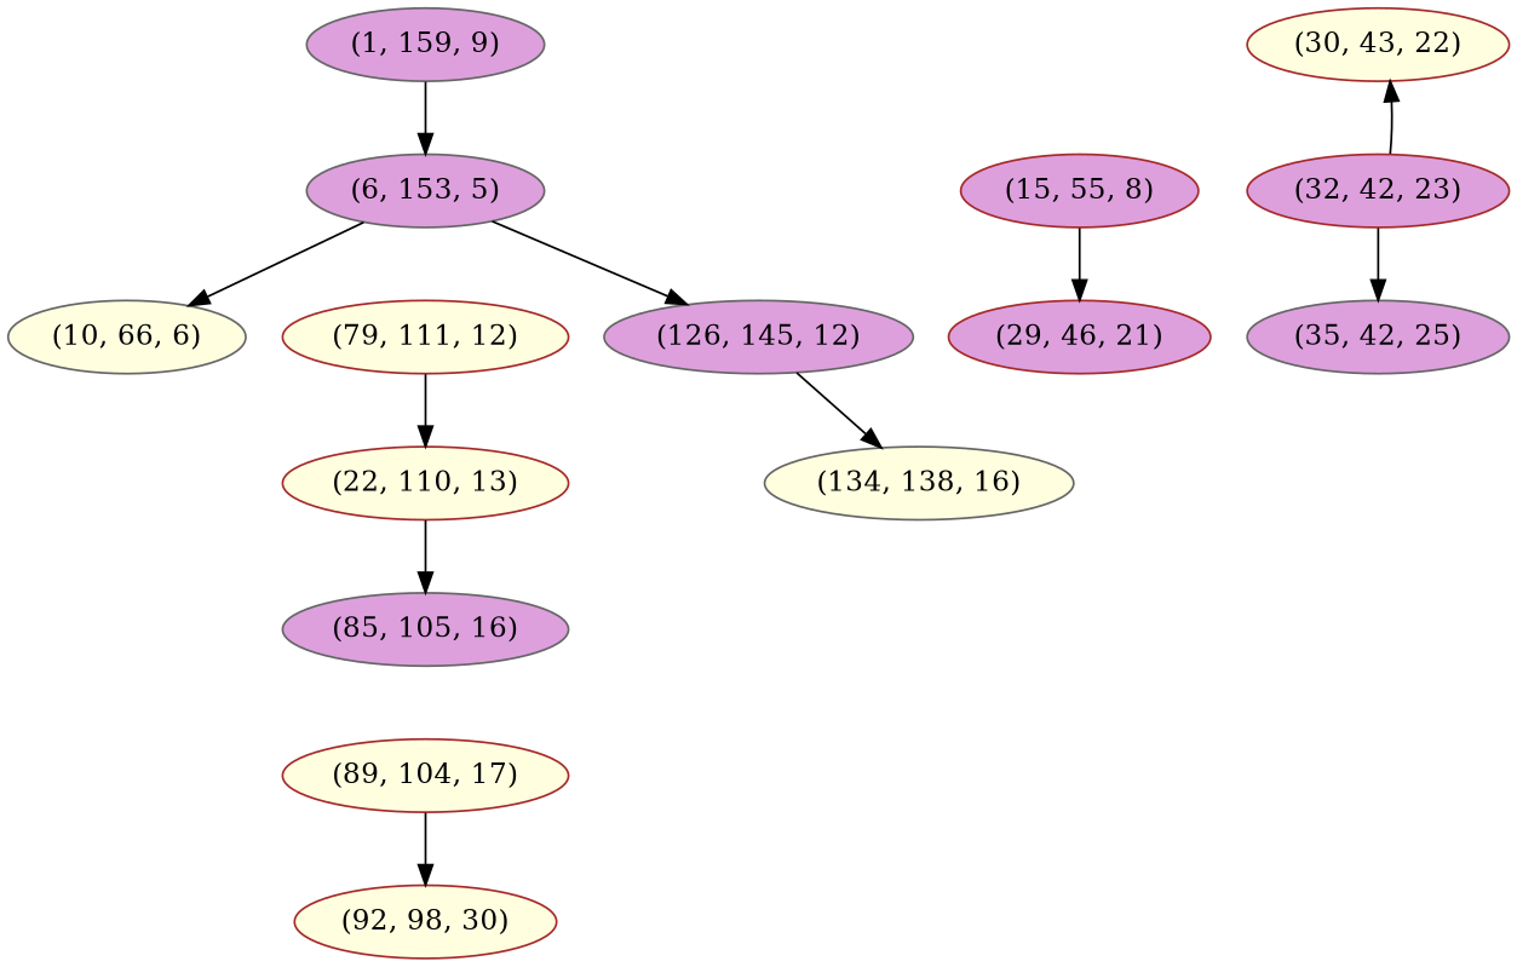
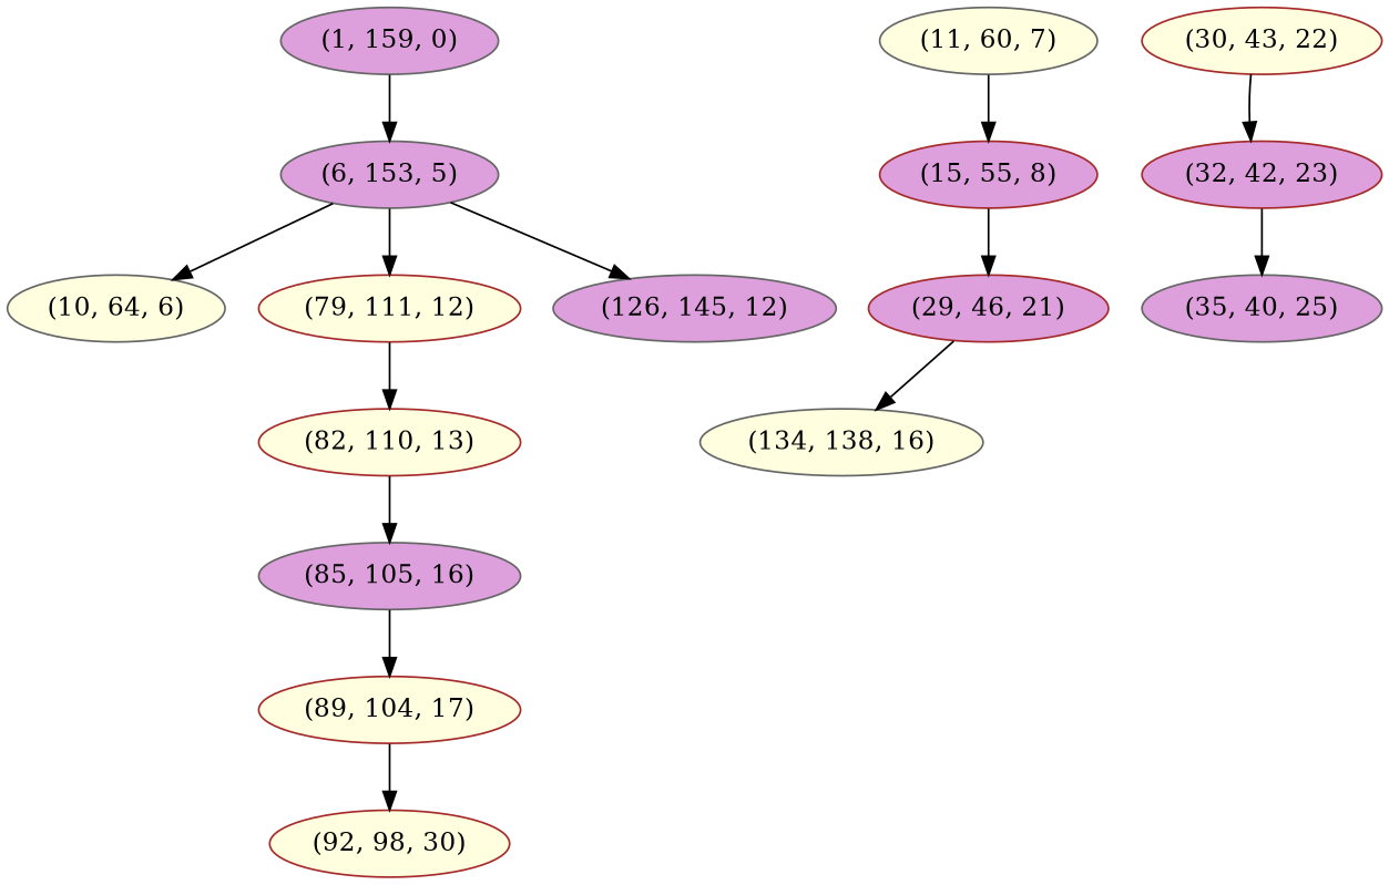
  digraph {
    node [color=gray40 fillcolor=plum style=filled]
-   "(1, 159, 0)" [label="(1, 159, 9)"]
+   "(1, 159, 0)"
    "(6, 153, 5)"
-   "(10, 66, 6)" [fillcolor=lightyellow]
+   "(10, 66, 6)" [fillcolor=lightyellow label="(10, 64, 6)"]
    "(79, 111, 12)" [color=brown fillcolor=lightyellow]
    "(126, 145, 12)"
-   "(82, 110, 13)" [color=brown fillcolor=lightyellow label="(22, 110, 13)"]
+   "(82, 110, 13)" [color=brown fillcolor=lightyellow]
    "(134, 138, 16)" [fillcolor=lightyellow]
+   "(11, 60, 7)" [fillcolor=lightyellow]
    n9 [color=brown label="(15, 55, 8)"]
    "(29, 46, 21)" [color=brown]
    "(30, 43, 22)" [color=brown fillcolor=lightyellow]
    "(32, 42, 23)" [color=brown]
-   "(35, 40, 25)" [label="(35, 42, 25)"]
+   "(35, 40, 25)"
    "(85, 105, 16)"
    "(89, 104, 17)" [color=brown fillcolor=lightyellow]
    n16 [color=brown fillcolor=lightyellow label="(92, 98, 30)"]
    "(1, 159, 0)" -> "(6, 153, 5)"
    "(6, 153, 5)" -> "(10, 66, 6)"
+   "(6, 153, 5)" -> "(79, 111, 12)"
    "(6, 153, 5)" -> "(126, 145, 12)"
    "(79, 111, 12)" -> "(82, 110, 13)"
-   "(126, 145, 12)" -> "(134, 138, 16)"
+   "(29, 46, 21)" -> "(134, 138, 16)"
    "(82, 110, 13)" -> "(85, 105, 16)"
+   "(11, 60, 7)" -> n9
    n9 -> "(29, 46, 21)"
-   "(32, 42, 23)" -> "(30, 43, 22)"
+   "(30, 43, 22)" -> "(32, 42, 23)"
    "(32, 42, 23)" -> "(35, 40, 25)"
+   "(85, 105, 16)" -> "(89, 104, 17)"
    "(89, 104, 17)" -> n16
  }
